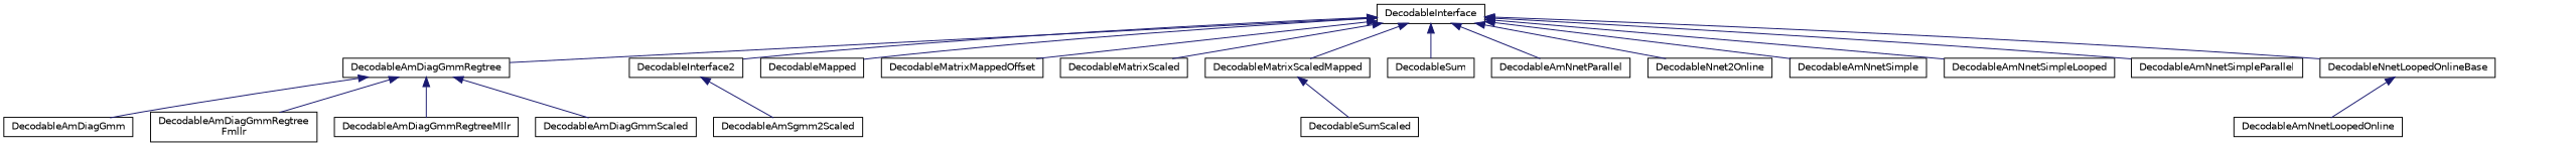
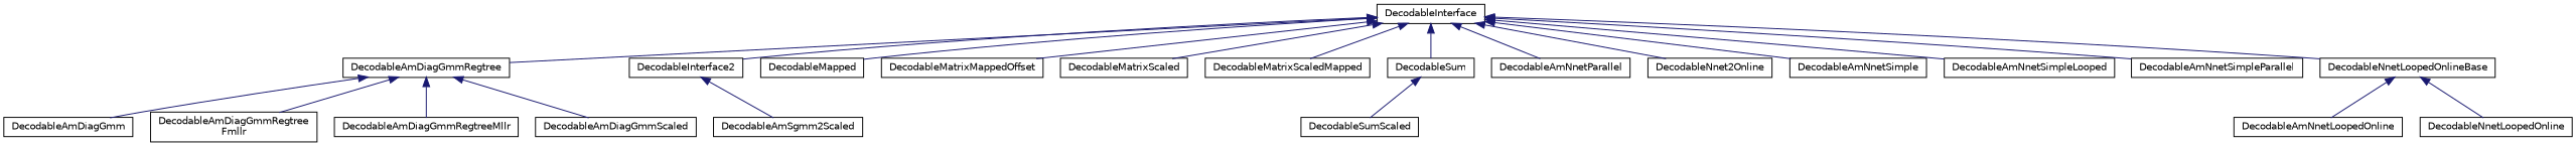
  digraph {
    rankdir=TB
    node [color=black fillcolor=white fontname=Helvetica fontsize=10 shape=record style=filled]
    edge [color=midnightblue dir=back fontname=Helvetica fontsize=10 labelfontname=Helvetica labelfontsize=10 style=solid]
    n1 [height=0.2 label=DecodableInterface width=0.4]
    n2 [height=0.2 label=DecodableAmDiagGmmRegtree width=0.4]
    n3 [height=0.2 label=DecodableInterface2 width=0.4]
    n4 [height=0.2 label=DecodableMapped width=0.4]
    n5 [height=0.2 label=DecodableMatrixMappedOffset width=0.4]
    n6 [height=0.2 label=DecodableMatrixScaled width=0.4]
    n7 [height=0.2 label=DecodableMatrixScaledMapped width=0.4]
    n8 [height=0.2 label=DecodableSum width=0.4]
    n9 [height=0.2 label=DecodableAmNnetParallel width=0.4]
    n10 [height=0.2 label=DecodableNnet2Online width=0.4]
    n11 [height=0.2 label=DecodableAmNnetSimple width=0.4]
    n12 [height=0.2 label=DecodableAmNnetSimpleLooped width=0.4]
    n13 [height=0.2 label=DecodableAmNnetSimpleParallel width=0.4]
    n14 [height=0.2 label=DecodableNnetLoopedOnlineBase width=0.4]
    n15 [height=0.2 label=DecodableAmDiagGmm width=0.4]
    n16 [height=0.2 label="DecodableAmDiagGmmRegtree\lFmllr" width=0.4]
    n17 [height=0.2 label=DecodableAmDiagGmmRegtreeMllr width=0.4]
    n18 [height=0.2 label=DecodableAmDiagGmmScaled width=0.4]
    n19 [height=0.2 label=DecodableAmSgmm2Scaled width=0.4]
    n20 [height=0.2 label=DecodableSumScaled width=0.4]
    n21 [height=0.2 label=DecodableAmNnetLoopedOnline width=0.4]
+   n22 [height=0.2 label=DecodableNnetLoopedOnline width=0.4]
    n1 -> n2
    n1 -> n3
    n1 -> n4
    n1 -> n5
    n1 -> n6
    n1 -> n7
    n1 -> n8
    n1 -> n9
    n1 -> n10
    n1 -> n11
    n1 -> n12
    n1 -> n13
    n1 -> n14
    n2 -> n15
    n2 -> n16
    n2 -> n17
    n2 -> n18
    n3 -> n19
-   n7 -> n20
+   n8 -> n20
    n14 -> n21
+   n14 -> n22
  }
